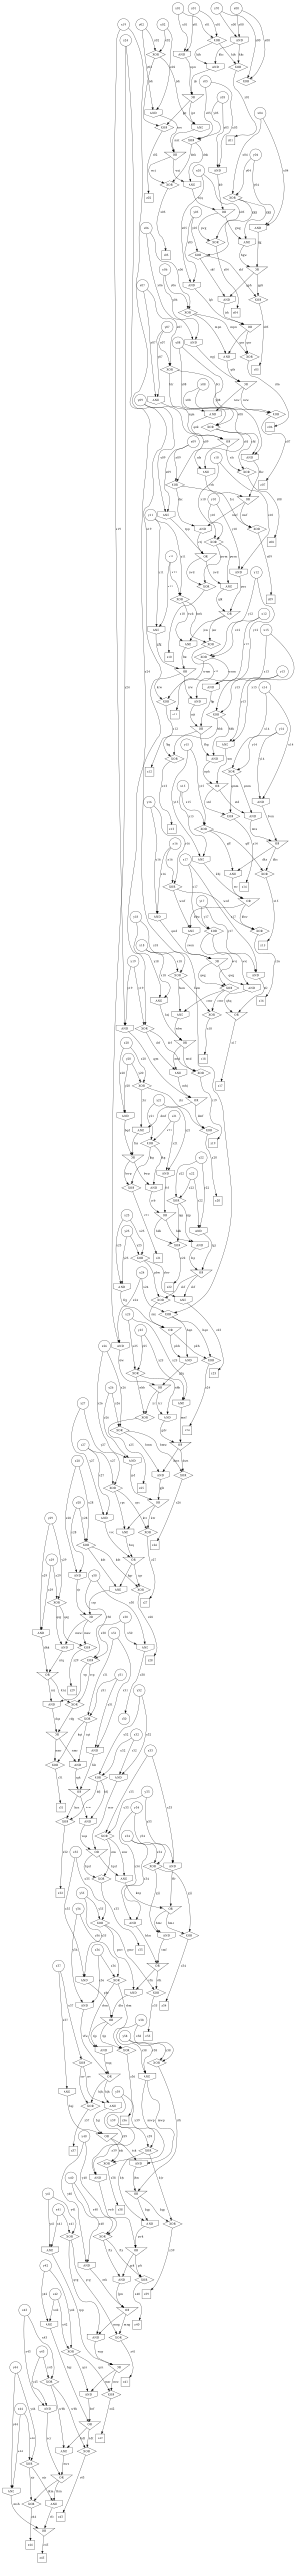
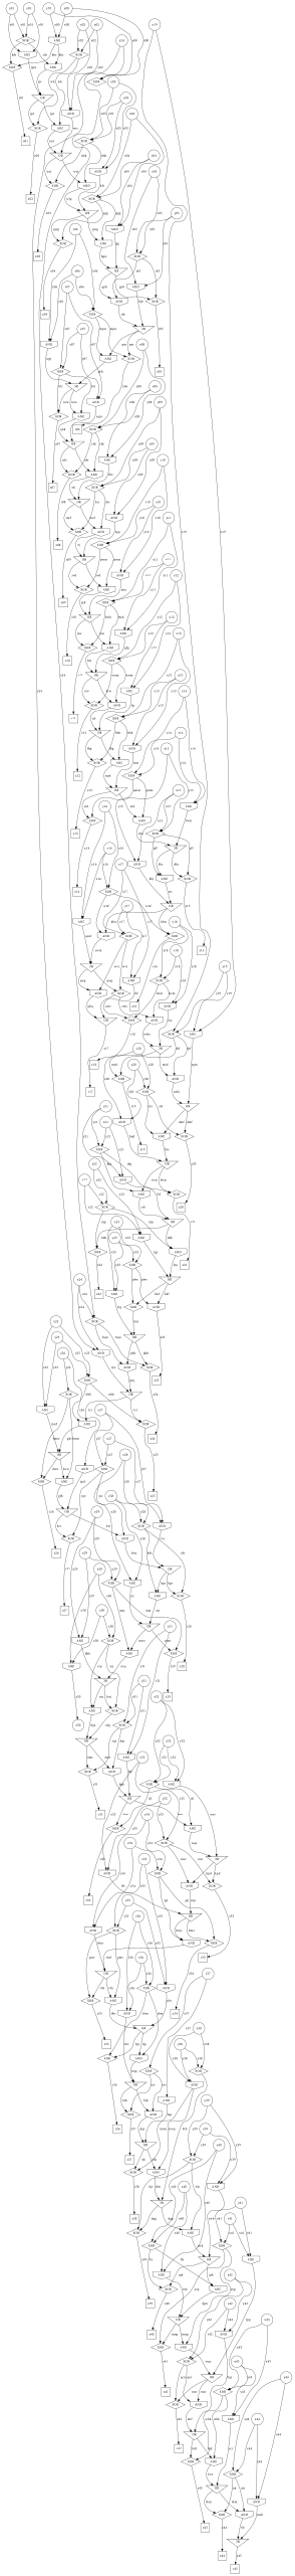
  strict digraph {
    fontname="PT Serif"
    node [fontname="PT Serif" shape=circle weight=0]
    edge [fontname="PT Serif" weight=0]
    n1 [label=OR shape=invtriangle]
    n2 [label=XOR shape=diamond]
    n3 [label=AND shape=invhouse]
    z37 [shape=square]
    n5 [label=OR shape=invtriangle]
    n6 [label=AND shape=invhouse]
    n7 [label=XOR shape=diamond]
    n8 [label=AND shape=invhouse]
    n9 [label=OR shape=invtriangle]
    n10 [label=XOR shape=diamond]
    n11 [label=AND shape=invhouse]
    z11 [shape=square]
    n13 [label=OR shape=invtriangle]
    z38 [shape=square]
    n15 [label=XOR shape=diamond]
    n16 [label=XOR shape=diamond]
    n17 [label=AND shape=invhouse]
    z32 [shape=square]
    n19 [label=OR shape=invtriangle]
    n20 [label=XOR shape=diamond]
    n21 [label=AND shape=invhouse]
    n22 [label=XOR shape=diamond]
    n23 [label=AND shape=invhouse]
    n24 [label=XOR shape=diamond]
    n25 [label=AND shape=invhouse]
    n26 [label=OR shape=invtriangle]
    n27 [label=AND shape=invhouse]
    n28 [label=XOR shape=diamond]
    n29 [label=OR shape=invtriangle]
    z03 [shape=square]
    n31 [label=AND shape=invhouse]
    y01
    n33 [label=XOR shape=diamond]
    n34 [label=OR shape=invtriangle]
    n35 [label=XOR shape=diamond]
    n36 [label=AND shape=invhouse]
    n37 [label=XOR shape=diamond]
    z01 [shape=square]
    n39 [label=AND shape=invhouse]
    x25
    n41 [label=XOR shape=diamond]
    n42 [label=OR shape=invtriangle]
    n43 [label=XOR shape=diamond]
    n44 [label=AND shape=invhouse]
    n45 [label=XOR shape=diamond]
    n46 [label=AND shape=invhouse]
    z25 [shape=square]
    n48 [label=AND shape=invhouse]
    n49 [label=OR shape=invtriangle]
    n50 [label=OR shape=invtriangle]
    n51 [label=XOR shape=diamond]
    n52 [label=AND shape=invhouse]
    z40 [shape=square]
    n54 [label=OR shape=invtriangle]
    n55 [label=XOR shape=diamond]
    n56 [label=AND shape=invhouse]
    n57 [label=XOR shape=diamond]
    y08
    n59 [label=AND shape=invhouse]
    n60 [label=XOR shape=diamond]
    n61 [label=AND shape=invhouse]
    n62 [label=OR shape=invtriangle]
    z08 [shape=square]
    n64 [label=XOR shape=diamond]
    n65 [label=AND shape=invhouse]
    n66 [label=AND shape=invhouse]
    z33 [shape=square]
    n68 [label=OR shape=invtriangle]
    n69 [label=AND shape=invhouse]
    n70 [label=OR shape=invtriangle]
    n71 [label=XOR shape=diamond]
    y09
    n73 [label=AND shape=invhouse]
    n74 [label=OR shape=invtriangle]
    z09 [shape=square]
    n76 [label=XOR shape=diamond]
    z44 [shape=square]
    n78 [label=AND shape=invhouse]
    z30
    n80 [label=AND shape=invhouse]
    n81 [label=OR shape=invtriangle]
    n82 [label=AND shape=invhouse]
    n83 [label=XOR shape=diamond]
    n84 [label=OR shape=invtriangle]
    z29 [shape=square]
    x28
    n87 [label=XOR shape=diamond]
    n88 [label=AND shape=invhouse]
    n89 [label=XOR shape=diamond]
    z28 [shape=square]
    n91 [label=XOR shape=diamond]
    z06 [shape=square]
    n93 [label=AND shape=invhouse]
-   x26
    n95 [label=XOR shape=diamond]
    n96 [label=OR shape=invtriangle]
    n97 [label=AND shape=invhouse]
    n98 [label=XOR shape=diamond]
    z26 [shape=square]
    z02 [shape=square]
    n101 [label=XOR shape=diamond]
    n102 [label=XOR shape=diamond]
    n103 [label=AND shape=invhouse]
    z36 [shape=square]
    n105 [label=OR shape=invtriangle]
    z45 [shape=square]
    z16 [shape=square]
    n108 [label=AND shape=invhouse]
    n109 [label=OR shape=invtriangle]
    n110 [label=AND shape=invhouse]
    n111 [label=XOR shape=diamond]
    n112 [label=OR shape=invtriangle]
    z21 [shape=square]
    x07
    n115 [label=XOR shape=diamond]
    n116 [label=AND shape=invhouse]
    n117 [label=XOR shape=diamond]
    z07 [shape=square]
    z27 [shape=square]
    n120 [label=OR shape=invtriangle]
    n121 [label=AND shape=invhouse]
    n122 [label=XOR shape=diamond]
    n123 [label=OR shape=invtriangle]
    z35 [shape=square]
    n125 [label=AND shape=invhouse]
    n126 [label=XOR shape=diamond]
    n127 [label=AND shape=invhouse]
    n128 [label=OR shape=invtriangle]
    n129 [label=XOR shape=diamond]
    n130 [label=AND shape=invhouse]
    z42 [shape=square]
    n132 [label=OR shape=invtriangle]
    n133 [label=XOR shape=diamond]
    n134 [label=AND shape=invhouse]
    n135 [label=XOR shape=diamond]
    z23 [shape=square]
    n137 [label=OR shape=invtriangle]
    n138 [label=XOR shape=diamond]
    n139 [label=AND shape=invhouse]
    n140 [label=OR shape=invtriangle]
    n141 [label=XOR shape=diamond]
    n142 [label=AND shape=invhouse]
    n143 [label=XOR shape=diamond]
    y16
    n145 [label=AND shape=invhouse]
    n146 [label=XOR shape=diamond]
    n147 [label=AND shape=invhouse]
    n148 [label=OR shape=invtriangle]
    n149 [label=AND shape=invhouse]
    n150 [label=XOR shape=diamond]
    n151 [label=XOR shape=diamond]
    y40
    n153 [label=AND shape=invhouse]
    n154 [label=OR shape=invtriangle]
    n155 [label=XOR shape=diamond]
    n156 [label=AND shape=invhouse]
    z15 [shape=square]
    n158 [label=OR shape=invtriangle]
    n159 [label=XOR shape=diamond]
    z41 [shape=square]
    n161 [label=AND shape=invhouse]
    z19 [shape=square]
    n163 [label=XOR shape=diamond]
    n164 [label=OR shape=invtriangle]
    n165 [label=AND shape=invhouse]
    n166 [label=XOR shape=diamond]
    z39 [shape=square]
    n168 [label=AND shape=invhouse]
    n169 [label=XOR shape=diamond]
    n170 [label=OR shape=invtriangle]
    n171 [label=XOR shape=diamond]
    y21
    n173 [label=AND shape=invhouse]
    z24 [shape=square]
    n175 [label=XOR shape=diamond]
    n176 [label=AND shape=invhouse]
    n177 [label=AND shape=invhouse]
    n178 [label=XOR shape=diamond]
    z31 [shape=square]
    n180 [label=OR shape=invtriangle]
    z12 [shape=square]
    n182 [label=XOR shape=diamond]
    n183 [label=AND shape=invhouse]
    n184 [label=XOR shape=diamond]
    n185 [label=XOR shape=diamond]
    n186 [label=AND shape=invhouse]
    n187 [label=OR shape=invtriangle]
    n188 [label=XOR shape=diamond]
    n189 [label=AND shape=invhouse]
    n190 [label=AND shape=invhouse]
    x13
    n192 [label=XOR shape=diamond]
    n193 [label=OR shape=invtriangle]
    n194 [label=XOR shape=diamond]
    n195 [label=AND shape=invhouse]
    z13 [shape=square]
    n197 [label=XOR shape=diamond]
    z10 [shape=square]
    n199 [label=AND shape=invhouse]
    n200 [label=OR shape=invtriangle]
    z14 [shape=square]
    n202 [label=XOR shape=diamond]
    z18 [shape=square]
    n204 [label=AND shape=invhouse]
    x33
    n206 [label=XOR shape=diamond]
    n207 [label=XOR shape=diamond]
    n208 [label=AND shape=invhouse]
    z20 [shape=square]
    x31
    n211 [label=XOR shape=diamond]
    x06
    n213 [label=AND shape=invhouse]
    n214 [label=AND shape=invhouse]
    n215 [label=OR shape=invtriangle]
    y15
    n217 [label=AND shape=invhouse]
    z05 [shape=square]
    n219 [label=AND shape=invhouse]
    n220 [label=XOR shape=diamond]
    n221 [label=XOR shape=diamond]
    n222 [label=OR shape=invtriangle]
    n223 [label=XOR shape=diamond]
    x43
    n225 [label=AND shape=invhouse]
    z43 [shape=square]
    n227 [label=XOR shape=diamond]
    x00
    n229 [label=XOR shape=diamond]
    n230 [label=AND shape=invhouse]
    n231 [label=OR shape=invtriangle]
    z17 [shape=square]
    y31
    z34 [shape=square]
    n235 [label=AND shape=invhouse]
    y30
    n237 [label=XOR shape=diamond]
    x38
    n239 [label=AND shape=invhouse]
    n240 [label=AND shape=invhouse]
    x14
    n242 [label=XOR shape=diamond]
    n243 [label=AND shape=invhouse]
    x35
    n245 [label=XOR shape=diamond]
    n246 [label=XOR shape=diamond]
    x02
    n248 [label=AND shape=invhouse]
    n249 [label=OR shape=invtriangle]
    n250 [label=AND shape=invhouse]
    n251 [label=OR shape=invtriangle]
    n252 [label=AND shape=invhouse]
    n253 [label=XOR shape=diamond]
    n254 [label=OR shape=invtriangle]
    n255 [label=AND shape=invhouse]
    y27
    n257 [label=XOR shape=diamond]
    n258 [label=AND shape=invhouse]
    x17
    n260 [label=XOR shape=diamond]
    n261 [label=AND shape=invhouse]
    n262 [label=XOR shape=diamond]
    y42
    n264 [label=AND shape=invhouse]
    y38
    y26
    n267 [label=AND shape=invhouse]
    n268 [label=XOR shape=diamond]
    y29
    n270 [label=AND shape=invhouse]
    y41
    y35
    n273 [label=AND shape=invhouse]
    n274 [label=AND shape=invhouse]
    n275 [label=XOR shape=diamond]
    z04 [shape=square]
    y02
    n278 [label=OR shape=invtriangle]
    x41
    x09
    n281 [label=AND shape=invhouse]
    y18
    n283 [label=XOR shape=diamond]
    x24
    n285 [label=AND shape=invhouse]
    n286 [label=AND shape=invhouse]
    x23
    n288 [label=AND shape=invhouse]
    n289 [label=XOR shape=diamond]
    n290 [label=XOR shape=diamond]
    y44
    n292 [label=AND shape=invhouse]
    n293 [label=XOR shape=diamond]
    y14
    y12
    n296 [label=XOR shape=diamond]
    y28
    y33
    n299 [label=XOR shape=diamond]
    y11
    z22 [shape=square]
    x04
    n303 [label=XOR shape=diamond]
    n304 [label=y70]
    x05
    n306 [label=XOR shape=diamond]
    n307 [label=AND shape=invhouse]
    x03
    n309 [label=XOR shape=diamond]
    y19
    n311 [label=AND shape=invhouse]
    y04
    n313 [label=AND shape=invhouse]
    y25
    y36
    y22
    n317 [label=XOR shape=diamond]
    y34
    n319 [label=AND shape=invhouse]
    x44
    y05
    y07
    x30
    x11
    x08
    x37
    x01
    x10
    n329 [label=XOR shape=diamond]
    y39
    y32
    y06
    x18
    y23
    x27
    x21
    y03
    y17
    x16
    x40
    y43
    y10
    y24
    x12
    x20
    y13
    x34
    x15
    x42
    x39
    x19
    x36
    x22
    y20
    x29
    x32
    n1 -> n2 [label=bjh]
    n1 -> n3 [label=bjh]
    n2 -> z37 [label=z37]
    n3 -> n5 [label=dqj]
    n5 -> n6 [label=tsk]
    n5 -> n7 [label=tsk]
    n6 -> n164 [label=jhw]
    n7 -> z38 [label=z38]
    n8 -> n9 [label=qtk]
    n9 -> n10 [label=jsw]
    n9 -> n11 [label=jsw]
    n10 -> z11 [label=z11]
    n11 -> n13 [label=fnt]
    n13 -> n23 [label=krw]
    n13 -> n24 [label=krw]
    n15 -> n16 [label=bfj]
    n15 -> n17 [label=bfj]
    n16 -> z32 [label=z32]
    n17 -> n19 [label=wqs]
    n19 -> n20 [label=kpd]
    n19 -> n21 [label=kpd]
    n20 -> z33 [label=z33]
    n21 -> n68 [label=knp]
    n22 -> n10 [label=hwk]
    n22 -> n11 [label=hwk]
    n23 -> n180 [label=njt]
    n24 -> z12 [label=z12]
    n25 -> n26 [label=nnt]
    n26 -> n27 [label=wcj]
    n26 -> n28 [label=wcj]
    n27 -> n29 [label=wjq]
    n28 -> z03 [label=z03]
    n29 -> n274 [label=gwg]
    n29 -> n275 [label=gwg]
    n31 -> n34 [label=npn]
    y01 -> n31 [label=y01]
    y01 -> n33 [label=y01]
    n33 -> n35 [label=kjh]
    n33 -> n36 [label=kjh]
    n34 -> n25 [label=jpt]
    n34 -> n37 [label=jpt]
    n35 -> z01 [label=z01]
    n36 -> n34 [label=jjv]
    n37 -> z02 [label=z02]
    n39 -> n42 [label=mnf]
    x25 -> n39 [label=x25]
    x25 -> n41 [label=x25]
    n41 -> n43 [label=nhb]
    n41 -> n44 [label=nhb]
    n42 -> n45 [label=dwn]
    n42 -> n46 [label=dwn]
    n43 -> z25 [label=z25]
    n44 -> n42 [label=gdv]
    n45 -> z26 [label=z26]
    n46 -> n96 [label=gjh]
    n48 -> n49 [label=fdc]
    n49 -> n16 [label=hrn]
    n49 -> n17 [label=hrn]
    n50 -> n51 [label=qrk]
    n50 -> n52 [label=qrk]
    n51 -> z40 [label=z40]
    n52 -> n54 [label=fgm]
    n54 -> n55 [label=mng]
    n54 -> n56 [label=mng]
    n55 -> z41 [label=z41]
    n56 -> n128 [label=wcp]
    n57 -> n60 [label=cfd]
    n57 -> n61 [label=cfd]
    y08 -> n57 [label=y08]
    y08 -> n59 [label=y08]
    n59 -> n62 [label=fhv]
    n60 -> z08 [label=z08]
    n61 -> n62 [label=rrh]
    n62 -> n64 [label=nwf]
    n62 -> n65 [label=nwf]
    n64 -> z09 [label=z09]
    n65 -> n74 [label=ctj]
    n66 -> n19 [label=wsv]
    n68 -> n207 [label=hmc]
    n68 -> n208 [label=hmc]
    n69 -> n70 [label=sqm]
    n70 -> n60 [label=nfs]
    n70 -> n61 [label=nfs]
    n71 -> n64 [label=dsc]
    n71 -> n65 [label=dsc]
    y09 -> n71 [label=y09]
    y09 -> n73 [label=y09]
    n73 -> n74 [label=tpp]
    n74 -> n8 [label=cwd]
    n74 -> n76 [label=cwd]
    n76 -> z10 [label=z10]
    n78 -> z30 [label=z30]
    n80 -> n81 [label=rjr]
    n81 -> n82 [label=msw]
    n81 -> n83 [label=msw]
    n82 -> n84 [label=ntq]
    n83 -> z29 [label=z29]
    n84 -> n168 [label=knj]
    n84 -> n169 [label=knj]
    x28 -> n80 [label=x28]
    x28 -> n87 [label=x28]
    n87 -> n88 [label=kdt]
    n87 -> n89 [label=kdt]
    n88 -> n81 [label=ctp]
    n89 -> z28 [label=z28]
    n91 -> z06 [label=z06]
    n93 -> n96 [label=jpd]
-   x26 -> n93 [label=x26]
-   x26 -> n95 [label=x26]
    n95 -> n45 [label=bmw]
    n95 -> n46 [label=bmw]
    n96 -> n97 [label=ktr]
    n96 -> n98 [label=ktr]
    n97 -> n249 [label=hvq]
    n98 -> z27 [label=z27]
    n101 -> n102 [label=rbm]
    n101 -> n103 [label=rbm]
    n102 -> z36 [label=z36]
    n103 -> n1 [label=nqq]
    n105 -> z45 [label=z45]
    n108 -> n109 [label=fns]
    n109 -> n110 [label=bwp]
    n109 -> n111 [label=bwp]
    n110 -> n112 [label=crb]
    n111 -> z21 [label=z21]
    n112 -> n125 [label=bdk]
    n112 -> n126 [label=bdk]
    x07 -> n69 [label=x07]
    x07 -> n115 [label=x07]
    n115 -> n116 [label=btr]
    n115 -> n117 [label=btr]
    n116 -> n70 [label=qnk]
    n117 -> z07 [label=z07]
    n120 -> n121 [label=vfn]
    n120 -> n122 [label=vfn]
    n121 -> n123 [label=dbr]
    n122 -> z35 [label=z35]
    n123 -> n102 [label=tjp]
    n123 -> n103 [label=tjp]
    n125 -> n200 [label=fcp]
    n126 -> z22 [label=z22]
    n127 -> n128 [label=rpp]
    n128 -> n129 [label=msr]
    n128 -> n130 [label=msr]
    n129 -> z42 [label=z42]
    n130 -> n132 [label=dnf]
    n132 -> n219 [label=hdt]
    n132 -> n220 [label=hdt]
    n133 -> n134 [label=pbw]
    n133 -> n135 [label=pbw]
    n134 -> z23 [label=z23]
    n135 -> n137 [label=rmj]
    n137 -> n138 [label=pkh]
    n137 -> n139 [label=pkh]
    n138 -> z24 [label=z24]
    n139 -> n222 [label=gtq]
    n140 -> n141 [label=tkm]
    n140 -> n142 [label=tkm]
    n141 -> z44 [label=z44]
    n142 -> n105 [label=rfc]
    n143 -> n146 [label=wnf]
    n143 -> n147 [label=wnf]
    y16 -> n143 [label=y16]
    y16 -> n145 [label=y16]
    n145 -> n148 [label=qwd]
    n146 -> z16 [label=z16]
    n147 -> n148 [label=swm]
    n148 -> n149 [label=qwg]
    n148 -> n150 [label=qwg]
    n149 -> n231 [label=qhq]
    n150 -> n202 [label=cmv]
    n150 -> n261 [label=cmv]
    n151 -> n51 [label=fts]
    n151 -> n52 [label=fts]
    y40 -> n151 [label=y40]
    y40 -> n153 [label=y40]
    n153 -> n54 [label=rnk]
    n154 -> n155 [label=dks]
    n154 -> n156 [label=dks]
    n155 -> z15 [label=z15]
    n156 -> n158 [label=ttr]
    n158 -> n146 [label=kbw]
    n158 -> n147 [label=kbw]
    n159 -> n55 [label=qvg]
    n159 -> n56 [label=qvg]
    n161 -> n35 [label=kkc]
    n161 -> n36 [label=kkc]
    n163 -> n164 [label=btb]
    n164 -> n165 [label=dqg]
    n164 -> n166 [label=dqg]
    n165 -> n50 [label=gwk]
    n166 -> z39 [label=z39]
    n168 -> n170 [label=dqs]
    n169 -> n170 [label=rdg]
    n170 -> n175 [label=nmr]
    n170 -> n176 [label=nmr]
    n171 -> n110 [label=jkg]
    n171 -> n111 [label=jkg]
    y21 -> n171 [label=y21]
    y21 -> n173 [label=y21]
    n173 -> n112 [label=fvf]
    n175 -> z31 [label=z31]
    n176 -> n49 [label=bgk]
    n177 -> n9 [label=qwc]
    n178 -> n175 [label=kqt]
    n178 -> n176 [label=kqt]
    n180 -> n182 [label=fbg]
    n180 -> n183 [label=fbg]
    n182 -> z13 [label=z13]
    n183 -> n193 [label=npk]
    n184 -> n185 [label=drf]
    n184 -> n186 [label=drf]
    n185 -> z19 [label=z19]
    n186 -> n187 [label=mhj]
    n187 -> n108 [label=dmf]
    n187 -> n188 [label=dmf]
    n188 -> z20 [label=z20]
    n189 -> n13 [label=gfg]
    n190 -> n193 [label=rsm]
    x13 -> n190 [label=x13]
    x13 -> n192 [label=x13]
    n192 -> n182 [label=hbk]
    n192 -> n183 [label=hbk]
    n193 -> n194 [label=std]
    n193 -> n195 [label=std]
    n194 -> z14 [label=z14]
    n195 -> n154 [label=mts]
    n197 -> n155 [label=qff]
    n197 -> n156 [label=qff]
    n199 -> n200 [label=tgj]
    n200 -> n134 [label=kkf]
    n200 -> n135 [label=kkf]
    n202 -> z18 [label=z18]
    n204 -> n68 [label=ffv]
    x33 -> n204 [label=x33]
    x33 -> n206 [label=x33]
    n206 -> n20 [label=snw]
    n206 -> n21 [label=snw]
    n207 -> z34 [label=z34]
    n208 -> n120 [label=tmf]
    x31 -> n48 [label=x31]
    x31 -> n178 [label=x31]
    n211 -> n91 [label=mpn]
    n211 -> n214 [label=mpn]
    x06 -> n211 [label=x06]
    x06 -> n213 [label=x06]
    n213 -> n215 [label=wgj]
    n214 -> n215 [label=qth]
    n215 -> n116 [label=ncw]
    n215 -> n117 [label=ncw]
    y15 -> n197 [label=y15]
    y15 -> n217 [label=y15]
    n217 -> n158 [label=kbj]
    n219 -> n140 [label=nws]
    n220 -> z43 [label=z43]
    n221 -> n138 [label=hqn]
    n221 -> n139 [label=hqn]
    n222 -> n43 [label=tcr]
    n222 -> n44 [label=tcr]
    n223 -> n219 [label=wbk]
    n223 -> n220 [label=wbk]
    x43 -> n223 [label=x43]
    x43 -> n225 [label=x43]
    n225 -> n140 [label=scr]
    n227 -> n2 [label=stv]
    n227 -> n3 [label=stv]
    x00 -> n161 [label=x00]
    x00 -> n229 [label=x00]
    n230 -> n231 [label=tfc]
    n231 -> z17 [label=z17]
    y31 -> n48 [label=y31]
    y31 -> n178 [label=y31]
    n235 -> n180 [label=fjp]
    y30 -> n78 [label=y30]
    y30 -> n237 [label=y30]
    n237 -> n168 [label=rvp]
    n237 -> n169 [label=rvp]
    x38 -> n163 [label=x38]
    x38 -> n239 [label=x38]
    n239 -> n6 [label=mwp]
    n239 -> n7 [label=mwp]
    n240 -> n154 [label=bvm]
    x14 -> n240 [label=x14]
    x14 -> n242 [label=x14]
    n242 -> n194 [label=qmm]
    n242 -> n195 [label=qmm]
    n243 -> n123 [label=pbr]
    x35 -> n243 [label=x35]
    x35 -> n245 [label=x35]
    n245 -> n121 [label=gmv]
    n245 -> n122 [label=gmv]
    n246 -> n25 [label=jvk]
    n246 -> n37 [label=jvk]
    x02 -> n246 [label=x02]
    x02 -> n248 [label=x02]
    n248 -> n26 [label=nvs]
    n249 -> n88 [label=kgr]
    n249 -> n89 [label=kgr]
    n250 -> n251 [label=jjg]
    n251 -> n252 [label=qph]
    n251 -> n253 [label=qph]
    n252 -> n254 [label=jrk]
    n253 -> z05 [label=z05]
    n254 -> n91 [label=qnr]
    n254 -> n214 [label=qnr]
    n255 -> n249 [label=vvc]
    y27 -> n255 [label=y27]
    y27 -> n257 [label=y27]
    n257 -> n97 [label=cpc]
    n257 -> n98 [label=cpc]
    n258 -> n254 [label=fqb]
    x17 -> n230 [label=x17]
    x17 -> n260 [label=x17]
    n260 -> n149 [label=wvj]
    n260 -> n150 [label=wvj]
    n261 -> n278 [label=wbw]
    n262 -> n129 [label=qcn]
    n262 -> n130 [label=qcn]
    y42 -> n262 [label=y42]
    y42 -> n264 [label=y42]
    n264 -> n132 [label=hqj]
    y38 -> n163 [label=y38]
    y38 -> n239 [label=y38]
    y26 -> n93 [label=y26]
    y26 -> n95 [label=y26]
    n267 -> n109 [label=bqd]
    n268 -> n82 [label=qsg]
    n268 -> n83 [label=qsg]
    y29 -> n268 [label=y29]
    y29 -> n270 [label=y29]
    n270 -> n84 [label=dhk]
    y41 -> n127 [label=y41]
    y41 -> n159 [label=y41]
    y35 -> n243 [label=y35]
    y35 -> n245 [label=y35]
    n273 -> n50 [label=rwb]
    n274 -> n251 [label=hgw]
    n275 -> z04 [label=z04]
    y02 -> n246 [label=y02]
    y02 -> n248 [label=y02]
    n278 -> n185 [label=mtd]
    n278 -> n186 [label=mtd]
    x41 -> n127 [label=x41]
    x41 -> n159 [label=x41]
    x09 -> n71 [label=x09]
    x09 -> n73 [label=x09]
    n281 -> n278 [label=ksj]
    y18 -> n281 [label=y18]
    y18 -> n283 [label=y18]
    n283 -> n202 [label=fwm]
    n283 -> n261 [label=fwm]
    x24 -> n221 [label=x24]
    x24 -> n285 [label=x24]
    n285 -> n222 [label=vjw]
    n286 -> n1 [label=vfw]
    x23 -> n133 [label=x23]
    x23 -> n288 [label=x23]
    n288 -> n137 [label=frg]
    n289 -> n207 [label=gjj]
    n289 -> n208 [label=gjj]
    n290 -> n141 [label=njr]
    n290 -> n142 [label=njr]
    y44 -> n290 [label=y44]
    y44 -> n292 [label=y44]
    n292 -> n105 [label=msh]
    n293 -> n165 [label=kjv]
    n293 -> n166 [label=kjv]
    y14 -> n240 [label=y14]
    y14 -> n242 [label=y14]
    y12 -> n235 [label=y12]
    y12 -> n296 [label=y12]
    n296 -> n23 [label=wnm]
    n296 -> n24 [label=wnm]
    y28 -> n80 [label=y28]
    y28 -> n87 [label=y28]
    y33 -> n204 [label=y33]
    y33 -> n206 [label=y33]
    n299 -> n108 [label=ckr]
    n299 -> n188 [label=ckr]
    y11 -> n22 [label=y11]
    y11 -> n189 [label=y11]
    x04 -> n250 [label=x04]
    x04 -> n303 [label=x04]
    n303 -> n274 [label=ggg]
    n303 -> n275 [label=ggg]
    n304 -> n161 [label=y00]
    n304 -> n229 [label=y00]
    x05 -> n258 [label=x05]
    x05 -> n306 [label=x05]
    n306 -> n252 [label=skf]
    n306 -> n253 [label=skf]
    n307 -> n29 [label=kfr]
    x03 -> n307 [label=x03]
    x03 -> n309 [label=x03]
    n309 -> n27 [label=dnk]
    n309 -> n28 [label=dnk]
    y19 -> n184 [label=y19]
    y19 -> n311 [label=y19]
    n311 -> n187 [label=sgm]
    y04 -> n250 [label=y04]
    y04 -> n303 [label=y04]
    n313 -> n5 [label=bqj]
    y25 -> n39 [label=y25]
    y25 -> n41 [label=y25]
    y36 -> n101 [label=y36]
    y36 -> n286 [label=y36]
    y22 -> n199 [label=y22]
    y22 -> n317 [label=y22]
    n317 -> n125 [label=njp]
    n317 -> n126 [label=njp]
    y34 -> n289 [label=y34]
    y34 -> n319 [label=y34]
    n319 -> n120 [label=hkn]
    x44 -> n290 [label=x44]
    x44 -> n292 [label=x44]
    y05 -> n258 [label=y05]
    y05 -> n306 [label=y05]
    y07 -> n69 [label=y07]
    y07 -> n115 [label=y07]
    x30 -> n78 [label=x30]
    x30 -> n237 [label=x30]
    x11 -> n22 [label=x11]
    x11 -> n189 [label=x11]
    x08 -> n57 [label=x08]
    x08 -> n59 [label=x08]
    x37 -> n227 [label=x37]
    x37 -> n313 [label=x37]
    x01 -> n31 [label=x01]
    x01 -> n33 [label=x01]
    x10 -> n177 [label=x10]
    x10 -> n329 [label=x10]
    n329 -> n8 [label=pwm]
    n329 -> n76 [label=pwm]
    y39 -> n273 [label=y39]
    y39 -> n293 [label=y39]
    y32 -> n15 [label=y32]
    y32 -> n66 [label=y32]
    y06 -> n211 [label=y06]
    y06 -> n213 [label=y06]
    x18 -> n281 [label=x18]
    x18 -> n283 [label=x18]
    y23 -> n133 [label=y23]
    y23 -> n288 [label=y23]
    x27 -> n255 [label=x27]
    x27 -> n257 [label=x27]
    x21 -> n171 [label=x21]
    x21 -> n173 [label=x21]
    y03 -> n307 [label=y03]
    y03 -> n309 [label=y03]
    y17 -> n230 [label=y17]
    y17 -> n260 [label=y17]
    x16 -> n143 [label=x16]
    x16 -> n145 [label=x16]
    x40 -> n151 [label=x40]
    x40 -> n153 [label=x40]
    y43 -> n223 [label=y43]
    y43 -> n225 [label=y43]
    y10 -> n177 [label=y10]
    y10 -> n329 [label=y10]
    y24 -> n221 [label=y24]
    y24 -> n285 [label=y24]
    x12 -> n235 [label=x12]
    x12 -> n296 [label=x12]
    x20 -> n267 [label=x20]
    x20 -> n299 [label=x20]
    y13 -> n190 [label=y13]
    y13 -> n192 [label=y13]
    x34 -> n289 [label=x34]
    x34 -> n319 [label=x34]
    x15 -> n197 [label=x15]
    x15 -> n217 [label=x15]
    x42 -> n262 [label=x42]
    x42 -> n264 [label=x42]
    x39 -> n273 [label=x39]
    x39 -> n293 [label=x39]
    x19 -> n184 [label=x19]
    x19 -> n311 [label=x19]
    x36 -> n101 [label=x36]
    x36 -> n286 [label=x36]
    x22 -> n199 [label=x22]
    x22 -> n317 [label=x22]
    y20 -> n267 [label=y20]
    y20 -> n299 [label=y20]
    x29 -> n268 [label=x29]
    x29 -> n270 [label=x29]
    x32 -> n15 [label=x32]
    x32 -> n66 [label=x32]
  }
